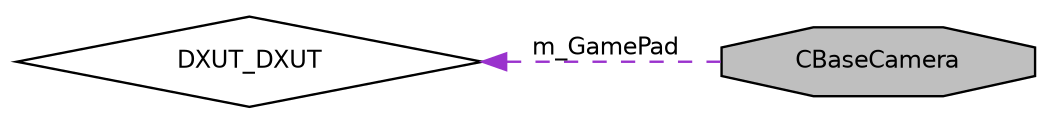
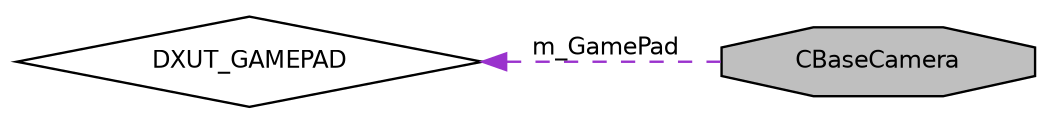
  digraph {
    rankdir=LR
    node [color=black fontname=Helvetica fontsize=10 style=filled]
    n1 [fillcolor=grey75 fontcolor=black height=0.2 label=CBaseCamera shape=octagon width=0.4]
-   n2 [fillcolor=white height=0.2 label=DXUT_DXUT shape=diamond width=0.4]
+   n2 [fillcolor=white height=0.2 label=DXUT_GAMEPAD shape=diamond width=0.4]
    n2 -> n1 [color=darkorchid3 dir=back fontname=Helvetica fontsize=10 label=" m_GamePad" labelfontname=Helvetica labelfontsize=10 style=dashed]
  }
